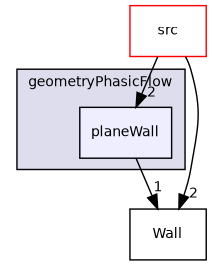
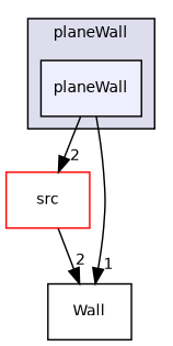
  digraph {
    compound=true
    node [fontname=Helvetica fontsize=10 shape=box style=filled]
    edge [headlabel=2 labeldistance=1.5 labelfontname=Helvetica labelfontsize=10]
    n1 [fillcolor="#eeeeff" label=planeWall pencolor=black]
    n2 [color=red fillcolor=white label=src]
    n3 [label=Wall style=""]
    subgraph cluster_1 {
      bgcolor="#ddddee"
      fontname=Helvetica
      fontsize=10
-     label=geometryPhasicFlow
+     label=planeWall
      pencolor=black
      n1
    }
-   n2 -> n1
+   n1 -> n2
    n1 -> n3 [headlabel=1]
    n2 -> n3
  }
